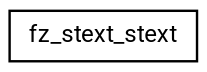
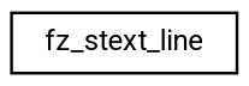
  digraph {
    rankdir=LR
    fontname=Roboto
-   n1 [color=black fillcolor=white fontname=Roboto fontsize=10 height=0.2 label=fz_stext_stext shape=record style=filled width=0.4]
+   n1 [color=black fillcolor=white fontname=Roboto fontsize=10 height=0.2 label=fz_stext_line shape=record style=filled width=0.4]
  }
